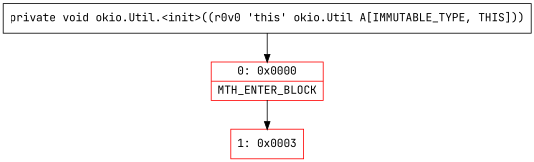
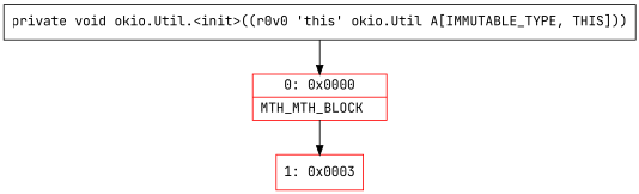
  digraph {
    fontname="JetBrains Mono"
    node [color=red shape=record fontname="JetBrains Mono"]
    edge [fontname="JetBrains Mono"]
-   n1 [label="{0\:\ 0x0000|MTH_ENTER_BLOCK\l}"]
+   n1 [label="{0\:\ 0x0000|MTH_MTH_BLOCK\l}"]
    n2 [label="{1\:\ 0x0003}"]
    n3 [label="{private void okio.Util.\<init\>((r0v0 'this' okio.Util A[IMMUTABLE_TYPE, THIS])) }" color=""]
    subgraph cluster_1 {
      label="R(0)"
    }
    n1 -> n2
    n3 -> n1
  }
